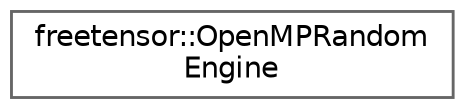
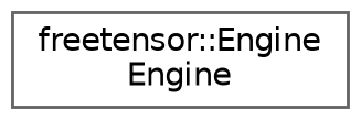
  digraph {
    rankdir=TB
-   n1 [color=grey40 fillcolor=white fontname=Helvetica fontsize=10 height=0.2 label="freetensor::OpenMPRandom\lEngine" shape=box style=filled width=0.4]
+   n1 [color=grey40 fillcolor=white fontname=Helvetica fontsize=10 height=0.2 label="freetensor::Engine\lEngine" shape=box style=filled width=0.4]
  }
